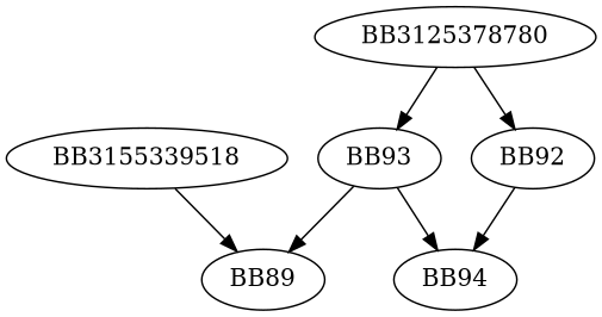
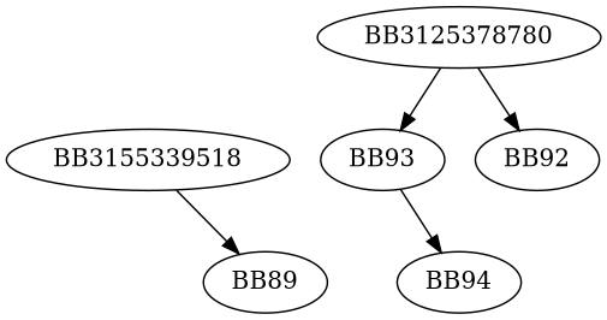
  digraph {
    n1 [label=BB3155339518]
    BB89
    n3 [label=BB3125378780]
    BB92
    BB93
    BB94
    n1 -> BB89
    n3 -> BB92
    n3 -> BB93
-   BB92 -> BB94
-   BB93 -> BB89
    BB93 -> BB94
  }
